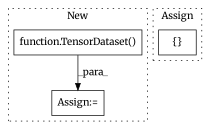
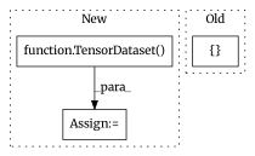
  digraph {
    fontname=Merriweather
    node [shape=box fontname=Merriweather]
    n1 [a=75 l="14,1" label="function.TensorDataset()" s="5350,5380"]
    n2 [a=68 l=3 label="Assign:=" s=5347]
    n3 [a=59 l="14,0" label="{}" s="4693,4812"]
    subgraph cluster_1 {
      label=New
      style=dotted
      n1
      n2
    }
    subgraph cluster_2 {
-     label=Assign
+     label=Old
      style=dotted
      n3
    }
    n1 -> n2 [label=_para_ fontname=Merriweather]
  }
